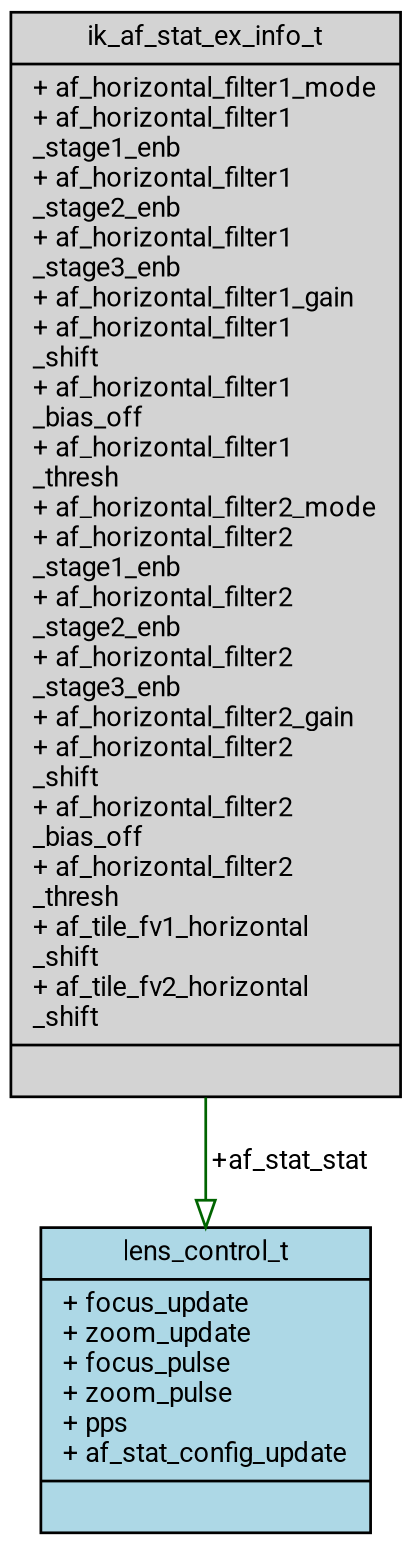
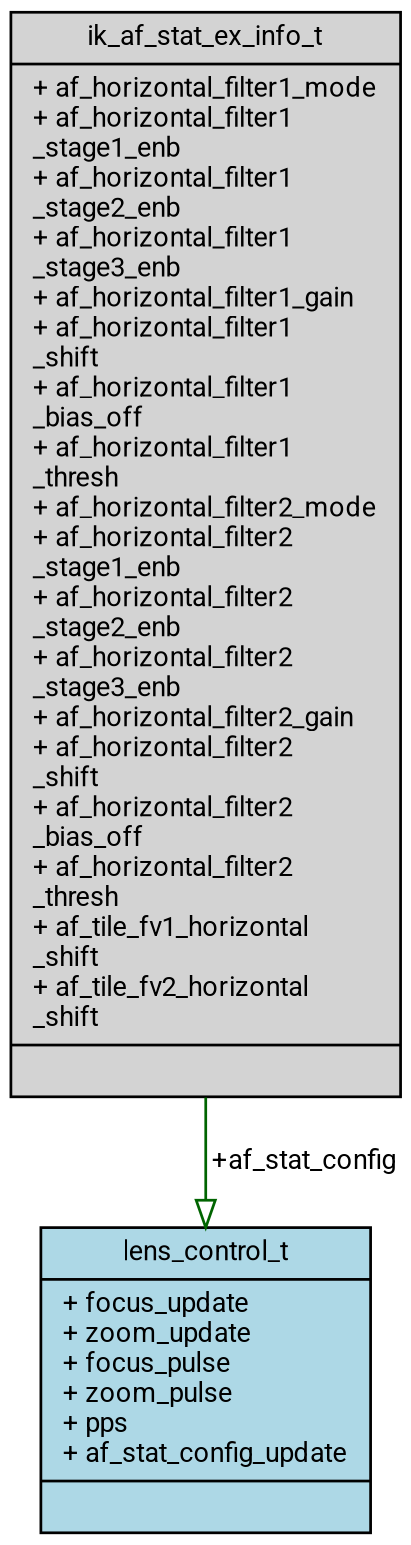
  digraph {
    fontname=Roboto
    node [color=black fontname=Roboto fontsize=10 shape=record style=filled]
    n1 [fillcolor=lightblue fontcolor=black height=0.2 label="{lens_control_t\n|+ focus_update\l+ zoom_update\l+ focus_pulse\l+ zoom_pulse\l+ pps\l+ af_stat_config_update\l|}" width=0.4]
    n2 [height=0.2 label="{ik_af_stat_ex_info_t\n|+ af_horizontal_filter1_mode\l+ af_horizontal_filter1\l_stage1_enb\l+ af_horizontal_filter1\l_stage2_enb\l+ af_horizontal_filter1\l_stage3_enb\l+ af_horizontal_filter1_gain\l+ af_horizontal_filter1\l_shift\l+ af_horizontal_filter1\l_bias_off\l+ af_horizontal_filter1\l_thresh\l+ af_horizontal_filter2_mode\l+ af_horizontal_filter2\l_stage1_enb\l+ af_horizontal_filter2\l_stage2_enb\l+ af_horizontal_filter2\l_stage3_enb\l+ af_horizontal_filter2_gain\l+ af_horizontal_filter2\l_shift\l+ af_horizontal_filter2\l_bias_off\l+ af_horizontal_filter2\l_thresh\l+ af_tile_fv1_horizontal\l_shift\l+ af_tile_fv2_horizontal\l_shift\l|}" width=0.4 fillcolor=lightgrey]
-   n2 -> n1 [arrowhead=onormal color=darkgreen fontname=Roboto fontsize=10 label=" +af_stat_stat" labelfontname=Helvetica labelfontsize=10 style=solid]
+   n2 -> n1 [arrowhead=onormal color=darkgreen fontname=Roboto fontsize=10 label=" +af_stat_config" labelfontname=Helvetica labelfontsize=10 style=solid]
  }
